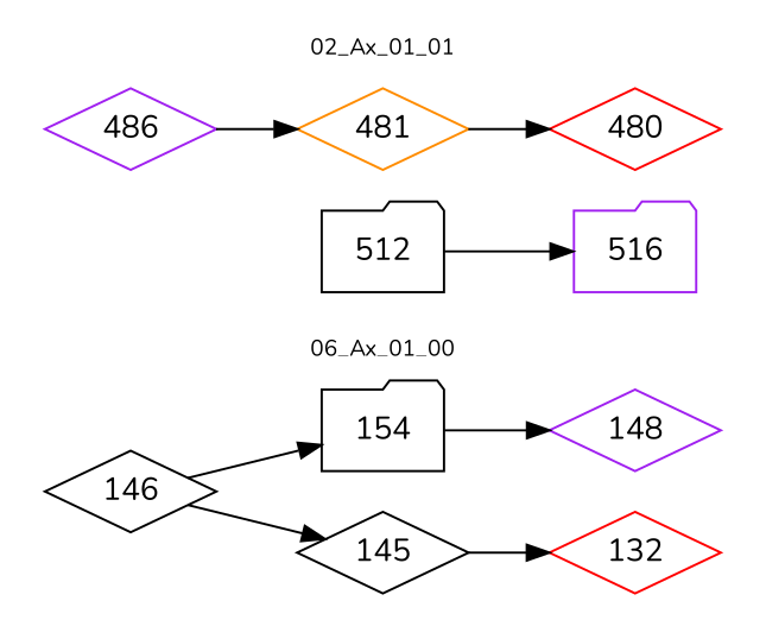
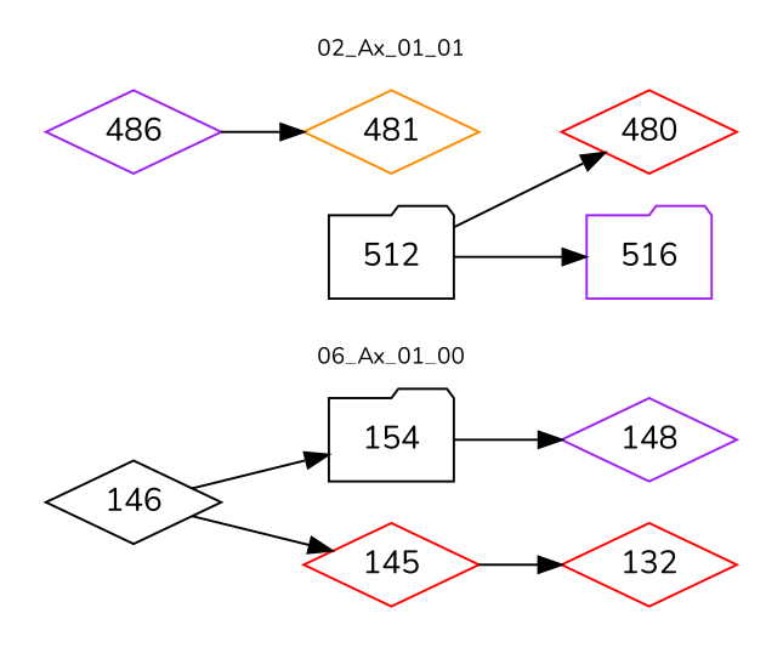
  digraph {
    fontname=Nunito
    rankdir=LR
    node [color=black fontname=Nunito shape=diamond]
    edge [color=black fontname=Nunito]
    n1 [label=146]
-   n2 [label=145]
+   n2 [color=red label=145]
    n3 [label=154 shape=folder]
    n4 [color=red label=132]
    n5 [color=purple label=148]
    n6 [color=purple label=486]
    n7 [color=darkorange label=481]
    n8 [label=512 shape=folder]
    n9 [color=red label=480]
    n10 [color=purple label=516 shape=folder]
    subgraph cluster_1 {
      color=white
      fontsize=10
      label="06_Ax_01_00"
      n1
      n2
      n3
      n4
      n5
    }
    subgraph cluster_2 {
      color=white
      fontsize=10
      label="02_Ax_01_01"
      n6
      n7
      n8
      n9
      n10
    }
    n1 -> n2
    n1 -> n3
    n2 -> n4
    n3 -> n5
    n6 -> n7
-   n7 -> n9
+   n8 -> n9
    n8 -> n10
  }
